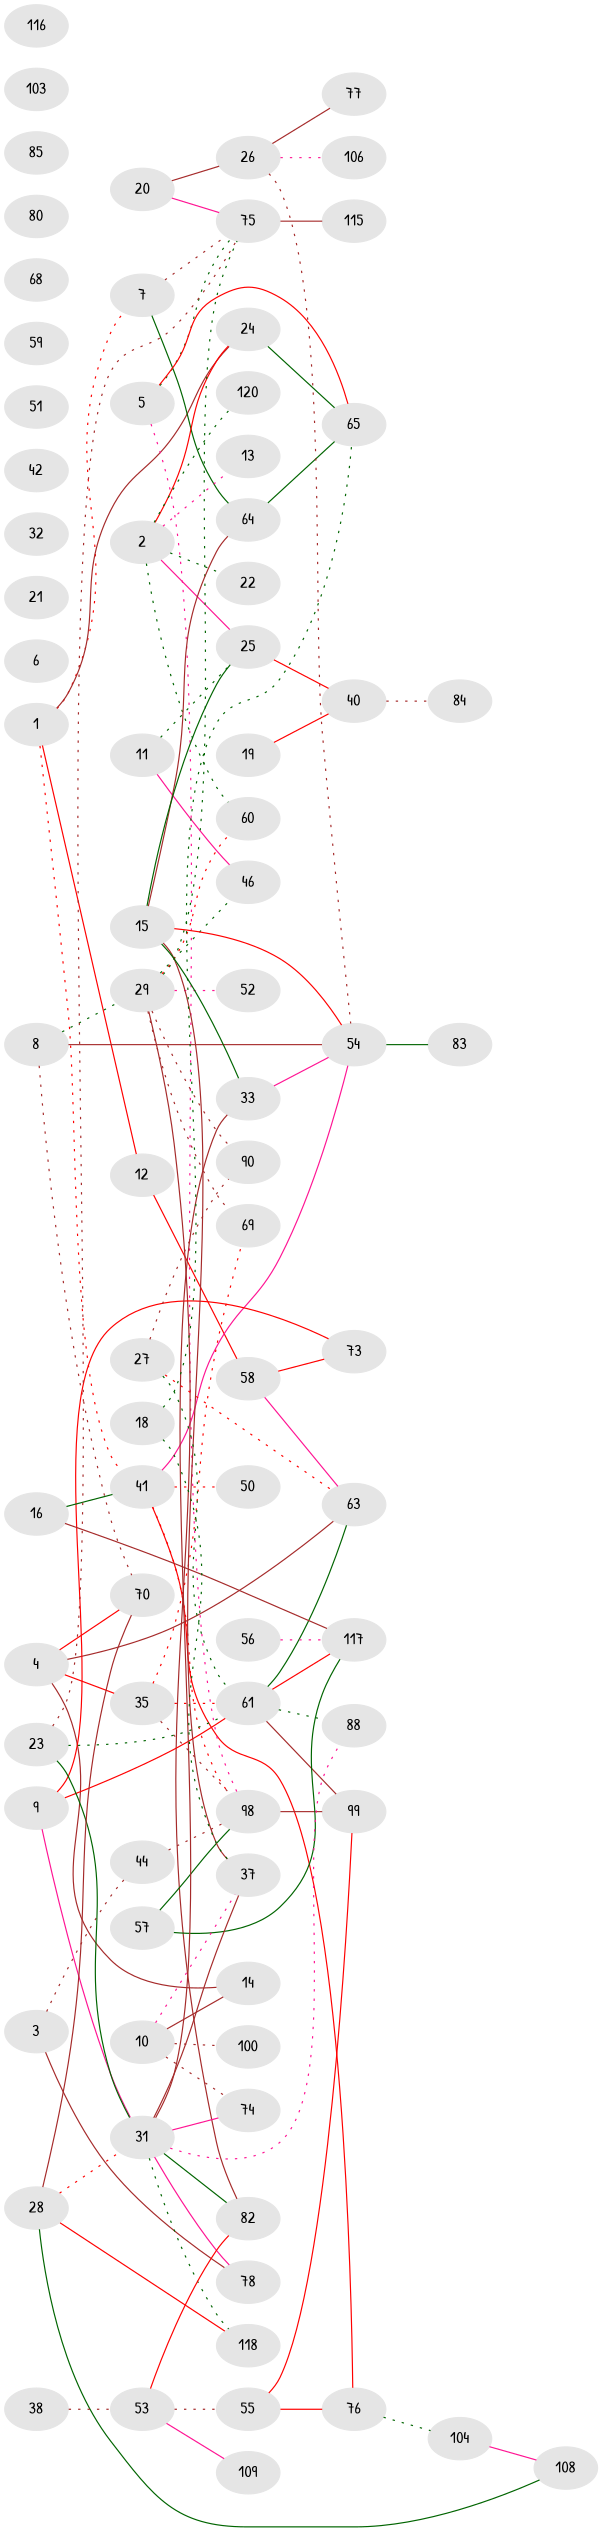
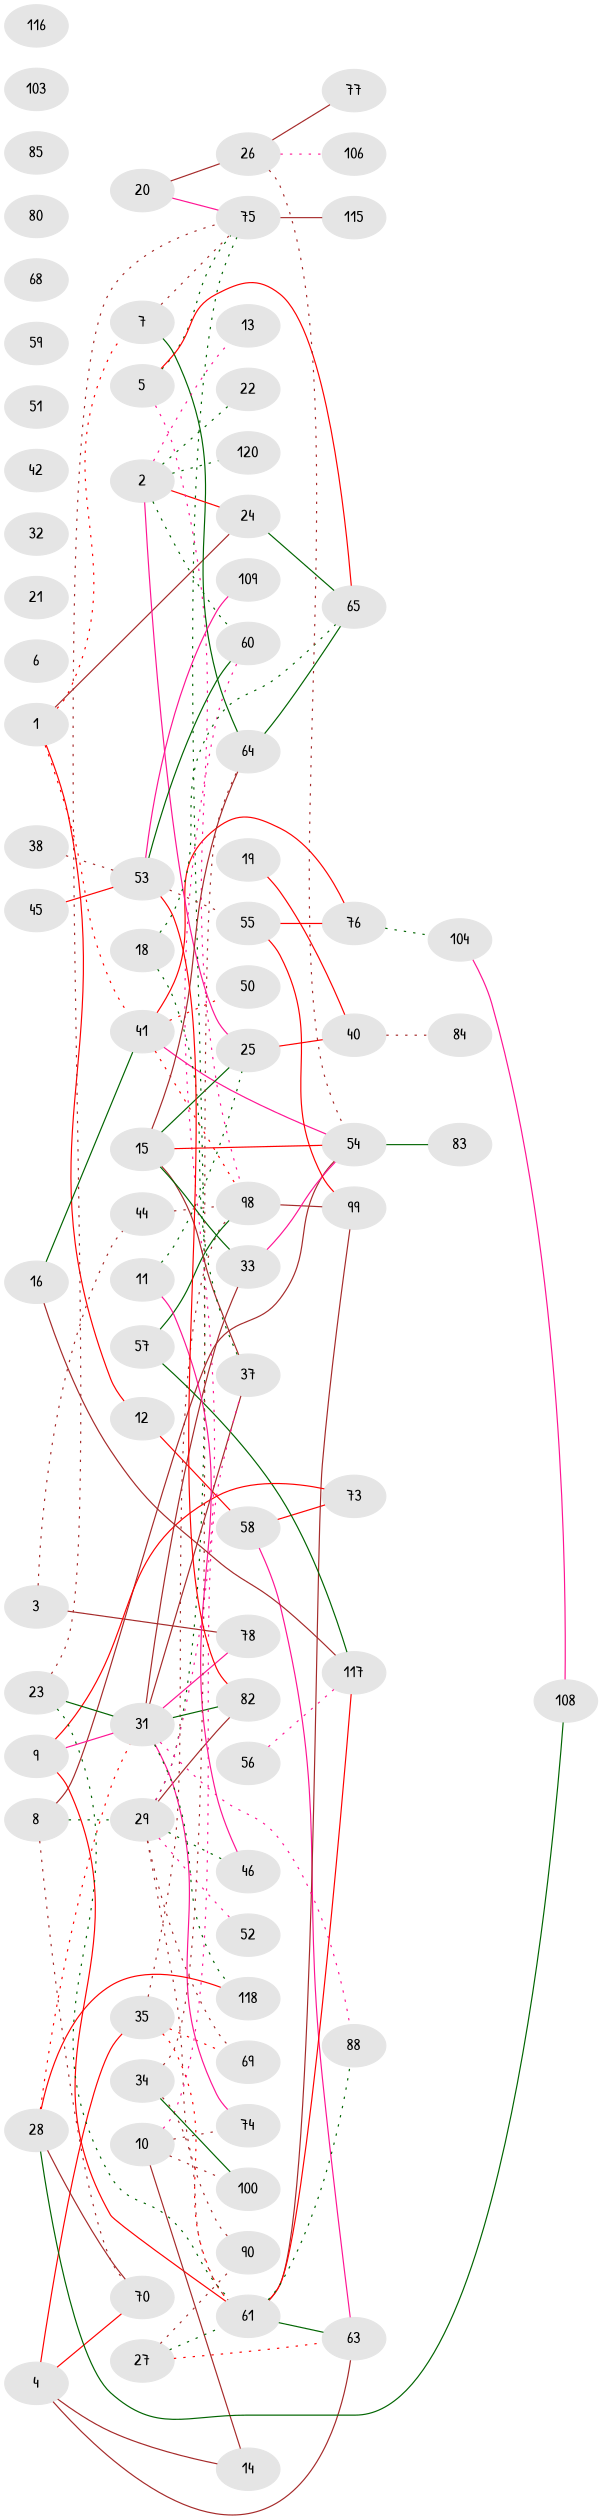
  graph {
    fontname="Patrick Hand"
    rankdir=LR
    node [color=gray90 fontname="Patrick Hand" style=filled]
    edge [color=brown fontname="Patrick Hand" style=solid]
    1 [super="+49"]
    7
    12 [super="+91"]
    24
    41 [super="+110"]
    75 [super="+89"]
    64
    58 [super="+67"]
    65 [super="+111"]
    98 [super="+107"]
    54 [super="+102"]
    50
    76 [super="+81"]
    2 [super="+17"]
    13
    22
    25
    60
    120
    40 [super="+114"]
    3 [super="+105"]
    44 [super="+94"]
    78
    4 [super="+30"]
    14
    35 [super="+112"]
    63
    70
    61 [super="+66"]
    69
    5 [super="+72"]
    115
    99
    6 [super="+39"]
    29 [super="+87"]
    46
    90
    52
    82 [super="+121"]
    8
    83
    57 [super="+62"]
    117
    9 [super="+97"]
    31 [super="+47"]
    73
    37 [super="+48"]
    74
    33
    118
    88 [super="+92"]
    10 [super="+71"]
    100
    11 [super="+101"]
    15
    16 [super="+36"]
    18
    19 [super="+119"]
    84 [super="+86"]
    26 [super="+43"]
    77
    106
    20
    21
    23 [super="+79"]
    27
    28 [super="+93"]
    108 [super="+113"]
    32
+   34
    53 [super="+95"]
    55 [super="+96"]
    109
    38
    104
    42
+   45
    51
    56
    59
    68
    80
    85
    103
    116
    1 -- 7 [color=red style=dotted]
    1 -- 12 [color=red]
    1 -- 24
    1 -- 41 [color=red style=dotted]
    7 -- 75 [style=dotted]
    7 -- 64 [color=darkgreen]
    12 -- 58 [color=red]
    24 -- 65 [color=darkgreen]
    41 -- 98 [color=red style=dotted]
    41 -- 54 [color=deeppink]
    41 -- 50 [color=red style=dotted]
    41 -- 76 [color=red]
    75 -- 115
    64 -- 65 [color=darkgreen]
    58 -- 63 [color=deeppink]
    58 -- 73 [color=red]
    98 -- 99
    54 -- 83 [color=darkgreen]
    76 -- 104 [color=darkgreen style=dotted]
    2 -- 24 [color=red]
    2 -- 13 [color=deeppink style=dotted]
    2 -- 22 [color=darkgreen style=dotted]
    2 -- 25 [color=deeppink]
    2 -- 60 [color=darkgreen style=dotted]
    2 -- 120 [color=darkgreen style=dotted]
    25 -- 40 [color=red]
    40 -- 84 [style=dotted]
    3 -- 44 [style=dotted]
    3 -- 78
    44 -- 98 [style=dotted]
    4 -- 14
    4 -- 35 [color=red]
    4 -- 63
    4 -- 70 [color=red]
    35 -- 98 [style=dotted]
    35 -- 61 [color=red style=dotted weight=2]
    35 -- 69 [color=red style=dotted]
    61 -- 63 [color=darkgreen]
    61 -- 99
    61 -- 117 [color=red]
    61 -- 88 [color=darkgreen style=dotted]
    5 -- 75 [color=darkgreen style=dotted]
    5 -- 65 [color=red]
    5 -- 98 [color=deeppink style=dotted]
    29 -- 75 [color=darkgreen style=dotted weight=2]
-   29 -- 60 [color=red style=dotted]
+   29 -- 60 [color=deeppink style=dotted]
    29 -- 69 [style=dotted]
    29 -- 46 [color=darkgreen style=dotted]
    29 -- 90 [style=dotted]
    29 -- 52 [color=deeppink style=dotted]
    29 -- 82
    8 -- 54
    8 -- 70 [style=dotted]
    8 -- 29 [color=darkgreen style=dotted]
    57 -- 98 [color=darkgreen]
    57 -- 117 [color=darkgreen]
    9 -- 61 [color=red]
    9 -- 31 [color=deeppink]
    9 -- 73 [color=red]
    31 -- 78 [color=deeppink]
    31 -- 82 [color=darkgreen]
    31 -- 37
    31 -- 74 [color=deeppink]
    31 -- 33
    31 -- 118 [color=darkgreen style=dotted]
    31 -- 88 [color=deeppink style=dotted]
    33 -- 54 [color=deeppink]
    10 -- 14
    10 -- 37 [color=deeppink style=dotted]
    10 -- 74 [style=dotted]
    10 -- 100 [style=dotted]
    11 -- 25 [color=darkgreen style=dotted]
    11 -- 46 [color=deeppink]
    15 -- 64
    15 -- 54 [color=red]
    15 -- 25 [color=darkgreen]
    15 -- 37
    15 -- 33 [color=darkgreen]
    16 -- 41 [color=darkgreen]
    16 -- 117
    18 -- 65 [color=darkgreen style=dotted]
    18 -- 37 [color=darkgreen style=dotted]
    19 -- 40 [color=red]
    26 -- 54 [style=dotted]
    26 -- 77
    26 -- 106 [color=deeppink style=dotted]
    20 -- 75 [color=deeppink]
    20 -- 26
    23 -- 75 [style=dotted]
    23 -- 61 [color=darkgreen style=dotted]
    23 -- 31 [color=darkgreen]
    27 -- 63 [color=red style=dotted]
    27 -- 61 [color=darkgreen style=dotted]
    27 -- 90 [style=dotted]
    28 -- 70
    28 -- 31 [color=red style=dotted]
    28 -- 118 [color=red]
    28 -- 108 [color=darkgreen]
+   34 -- 64 [style=dotted]
+   34 -- 61 [style=dotted]
+   34 -- 100 [color=darkgreen]
+   53 -- 60 [color=darkgreen]
    53 -- 82 [color=red]
    53 -- 55 [style=dotted]
    53 -- 109 [color=deeppink]
    55 -- 76 [color=red]
    55 -- 99 [color=red]
    38 -- 53 [style=dotted]
    104 -- 108 [color=deeppink]
+   45 -- 53 [color=red]
    56 -- 117 [color=deeppink style=dotted]
  }
